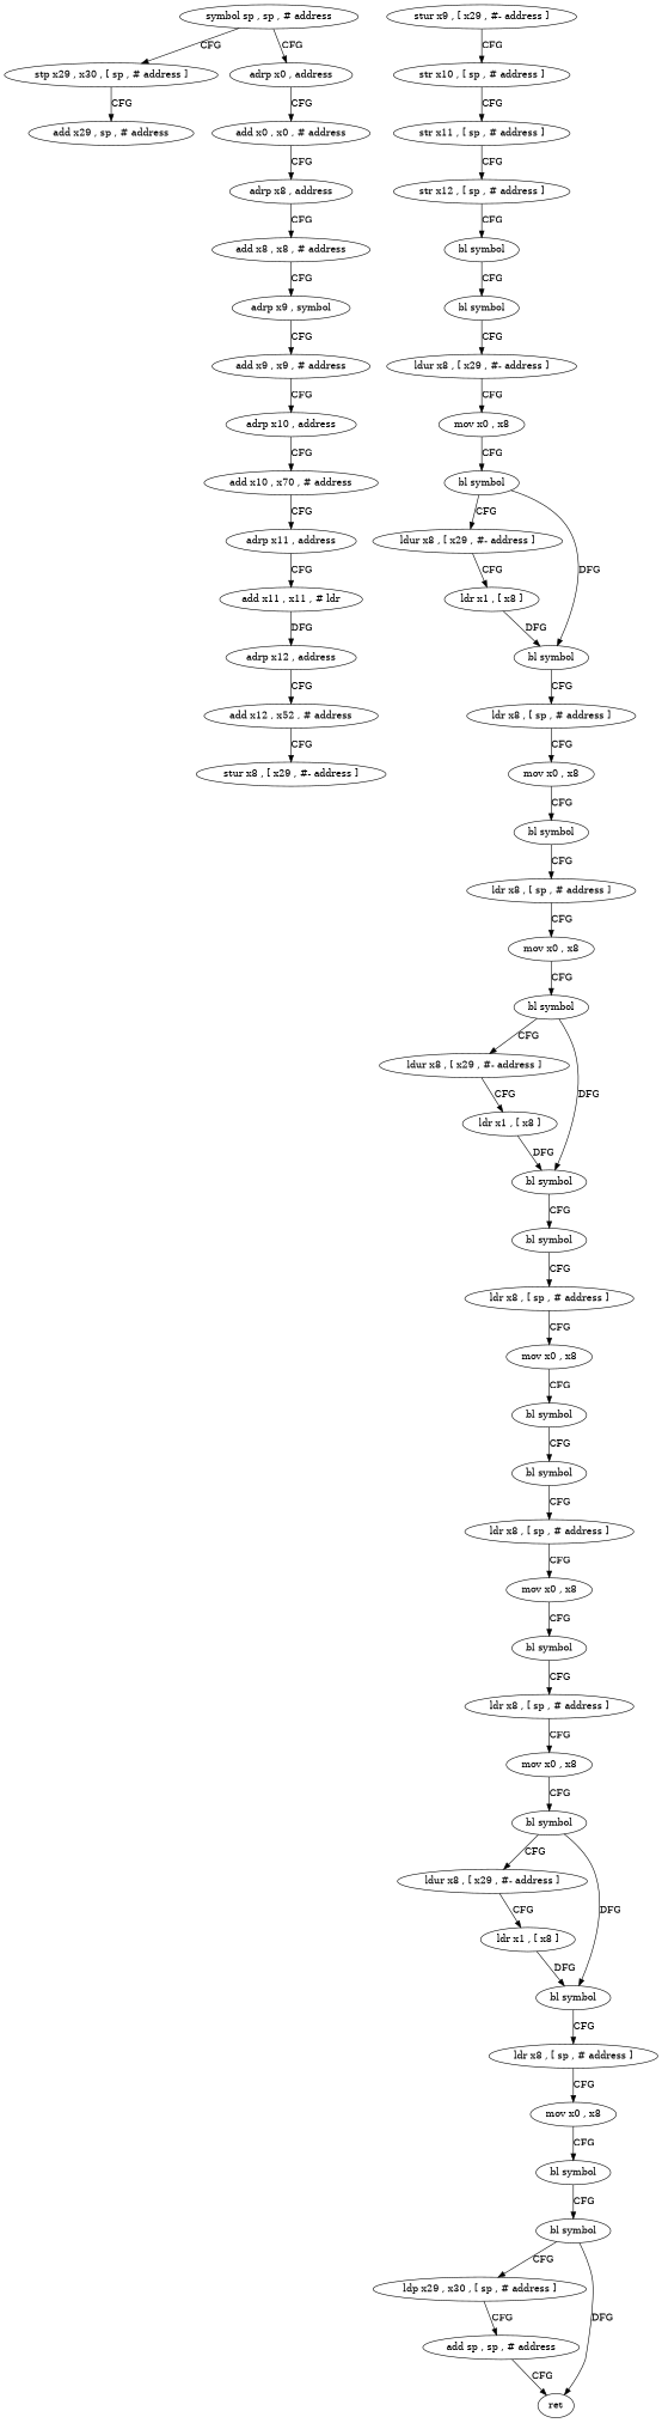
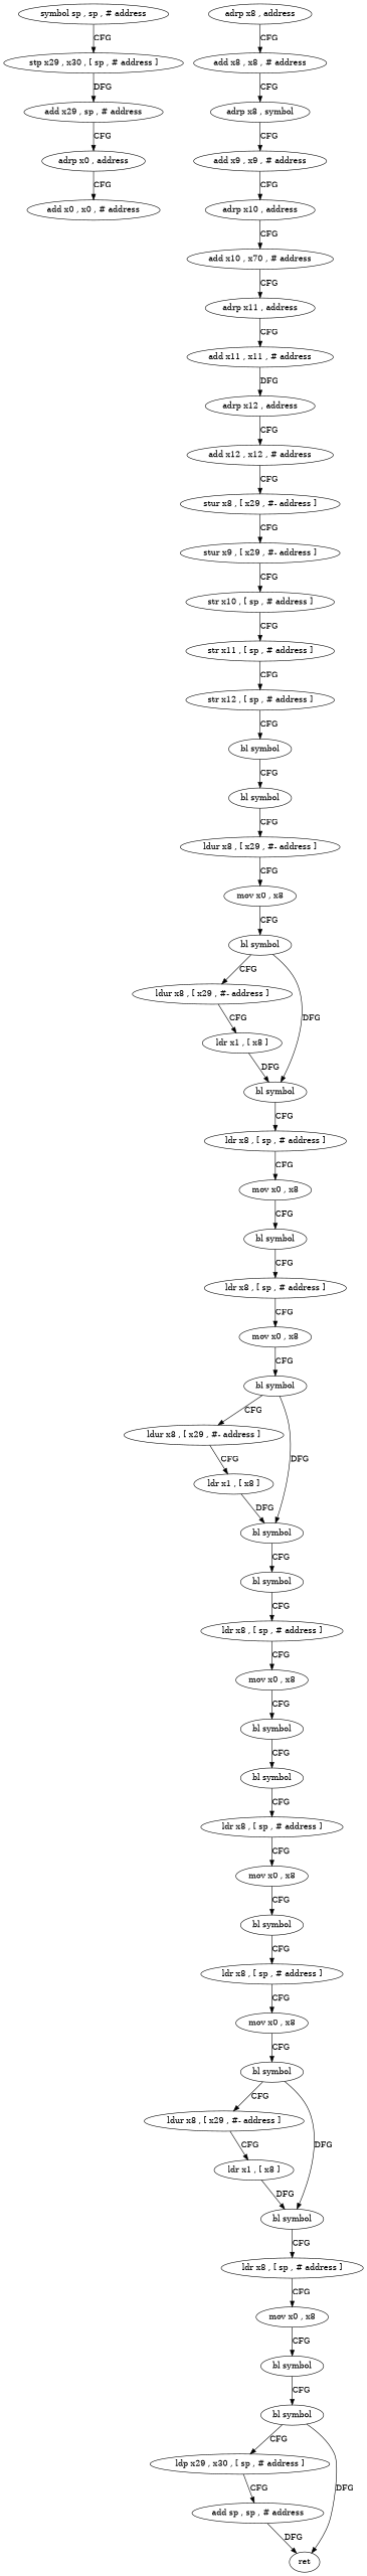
  digraph {
    n1 [label="symbol sp , sp , # address"]
    n2 [label="stp x29 , x30 , [ sp , # address ]"]
    n3 [label="add x29 , sp , # address"]
    n4 [label="adrp x0 , address"]
    n5 [label="add x0 , x0 , # address"]
    n6 [label="adrp x8 , address"]
    n7 [label="add x8 , x8 , # address"]
-   n8 [label="adrp x9 , symbol"]
+   n8 [label="adrp x8 , symbol"]
    n9 [label="add x9 , x9 , # address"]
    n10 [label="adrp x10 , address"]
    n11 [label="add x10 , x70 , # address"]
    n12 [label="adrp x11 , address"]
-   n13 [label="add x11 , x11 , # ldr"]
+   n13 [label="add x11 , x11 , # address"]
    n14 [label="adrp x12 , address"]
-   n15 [label="add x12 , x52 , # address"]
+   n15 [label="add x12 , x12 , # address"]
    n16 [label="stur x8 , [ x29 , #- address ]"]
    n17 [label="stur x9 , [ x29 , #- address ]"]
    n18 [label="str x10 , [ sp , # address ]"]
    n19 [label="str x11 , [ sp , # address ]"]
    n20 [label="str x12 , [ sp , # address ]"]
    n21 [label="bl symbol"]
    n22 [label="bl symbol"]
    n23 [label="ldur x8 , [ x29 , #- address ]"]
    n24 [label="mov x0 , x8"]
    n25 [label="bl symbol"]
    n26 [label="ldur x8 , [ x29 , #- address ]"]
    n27 [label="bl symbol"]
    n28 [label="ldr x1 , [ x8 ]"]
    n29 [label="ldr x8 , [ sp , # address ]"]
    n30 [label="mov x0 , x8"]
    n31 [label="bl symbol"]
    n32 [label="ldr x8 , [ sp , # address ]"]
    n33 [label="mov x0 , x8"]
    n34 [label="bl symbol"]
    n35 [label="ldur x8 , [ x29 , #- address ]"]
    n36 [label="bl symbol"]
    n37 [label="ldr x1 , [ x8 ]"]
    n38 [label="bl symbol"]
    n39 [label="ldr x8 , [ sp , # address ]"]
    n40 [label="mov x0 , x8"]
    n41 [label="bl symbol"]
    n42 [label="bl symbol"]
    n43 [label="ldr x8 , [ sp , # address ]"]
    n44 [label="mov x0 , x8"]
    n45 [label="bl symbol"]
    n46 [label="ldr x8 , [ sp , # address ]"]
    n47 [label="mov x0 , x8"]
    n48 [label="bl symbol"]
    n49 [label="ldur x8 , [ x29 , #- address ]"]
    n50 [label="bl symbol"]
    n51 [label="ldr x1 , [ x8 ]"]
    n52 [label="ldr x8 , [ sp , # address ]"]
    n53 [label="mov x0 , x8"]
    n54 [label="bl symbol"]
    n55 [label="bl symbol"]
    n56 [label="ldp x29 , x30 , [ sp , # address ]"]
    n57 [label=ret]
    n58 [label="add sp , sp , # address"]
    n1 -> n2 [label=CFG]
-   n2 -> n3 [label=CFG]
-   n1 -> n4 [label=CFG]
+   n2 -> n3 [label=DFG]
+   n3 -> n4 [label=CFG]
    n4 -> n5 [label=CFG]
-   n5 -> n6 [label=CFG]
    n6 -> n7 [label=CFG]
    n7 -> n8 [label=CFG]
    n8 -> n9 [label=CFG]
    n9 -> n10 [label=CFG]
    n10 -> n11 [label=CFG]
    n11 -> n12 [label=CFG]
    n12 -> n13 [label=CFG]
    n13 -> n14 [label=DFG]
    n14 -> n15 [label=CFG]
    n15 -> n16 [label=CFG]
+   n16 -> n17 [label=CFG]
    n17 -> n18 [label=CFG]
    n18 -> n19 [label=CFG]
    n19 -> n20 [label=CFG]
    n20 -> n21 [label=CFG]
    n21 -> n22 [label=CFG]
    n22 -> n23 [label=CFG]
    n23 -> n24 [label=CFG]
    n24 -> n25 [label=CFG]
    n25 -> n26 [label=CFG]
    n25 -> n27 [label=DFG]
    n26 -> n28 [label=CFG]
    n27 -> n29 [label=CFG]
    n28 -> n27 [label=DFG]
    n29 -> n30 [label=CFG]
    n30 -> n31 [label=CFG]
    n31 -> n32 [label=CFG]
    n32 -> n33 [label=CFG]
    n33 -> n34 [label=CFG]
    n34 -> n35 [label=CFG]
    n34 -> n36 [label=DFG]
    n35 -> n37 [label=CFG]
    n36 -> n38 [label=CFG]
    n37 -> n36 [label=DFG]
    n38 -> n39 [label=CFG]
    n39 -> n40 [label=CFG]
    n40 -> n41 [label=CFG]
    n41 -> n42 [label=CFG]
    n42 -> n43 [label=CFG]
    n43 -> n44 [label=CFG]
    n44 -> n45 [label=CFG]
    n45 -> n46 [label=CFG]
    n46 -> n47 [label=CFG]
    n47 -> n48 [label=CFG]
    n48 -> n49 [label=CFG]
    n48 -> n50 [label=DFG]
    n49 -> n51 [label=CFG]
    n50 -> n52 [label=CFG]
    n51 -> n50 [label=DFG]
    n52 -> n53 [label=CFG]
    n53 -> n54 [label=CFG]
    n54 -> n55 [label=CFG]
    n55 -> n56 [label=CFG]
    n55 -> n57 [label=DFG]
    n56 -> n58 [label=CFG]
-   n58 -> n57 [label=CFG]
+   n58 -> n57 [label=DFG]
  }
